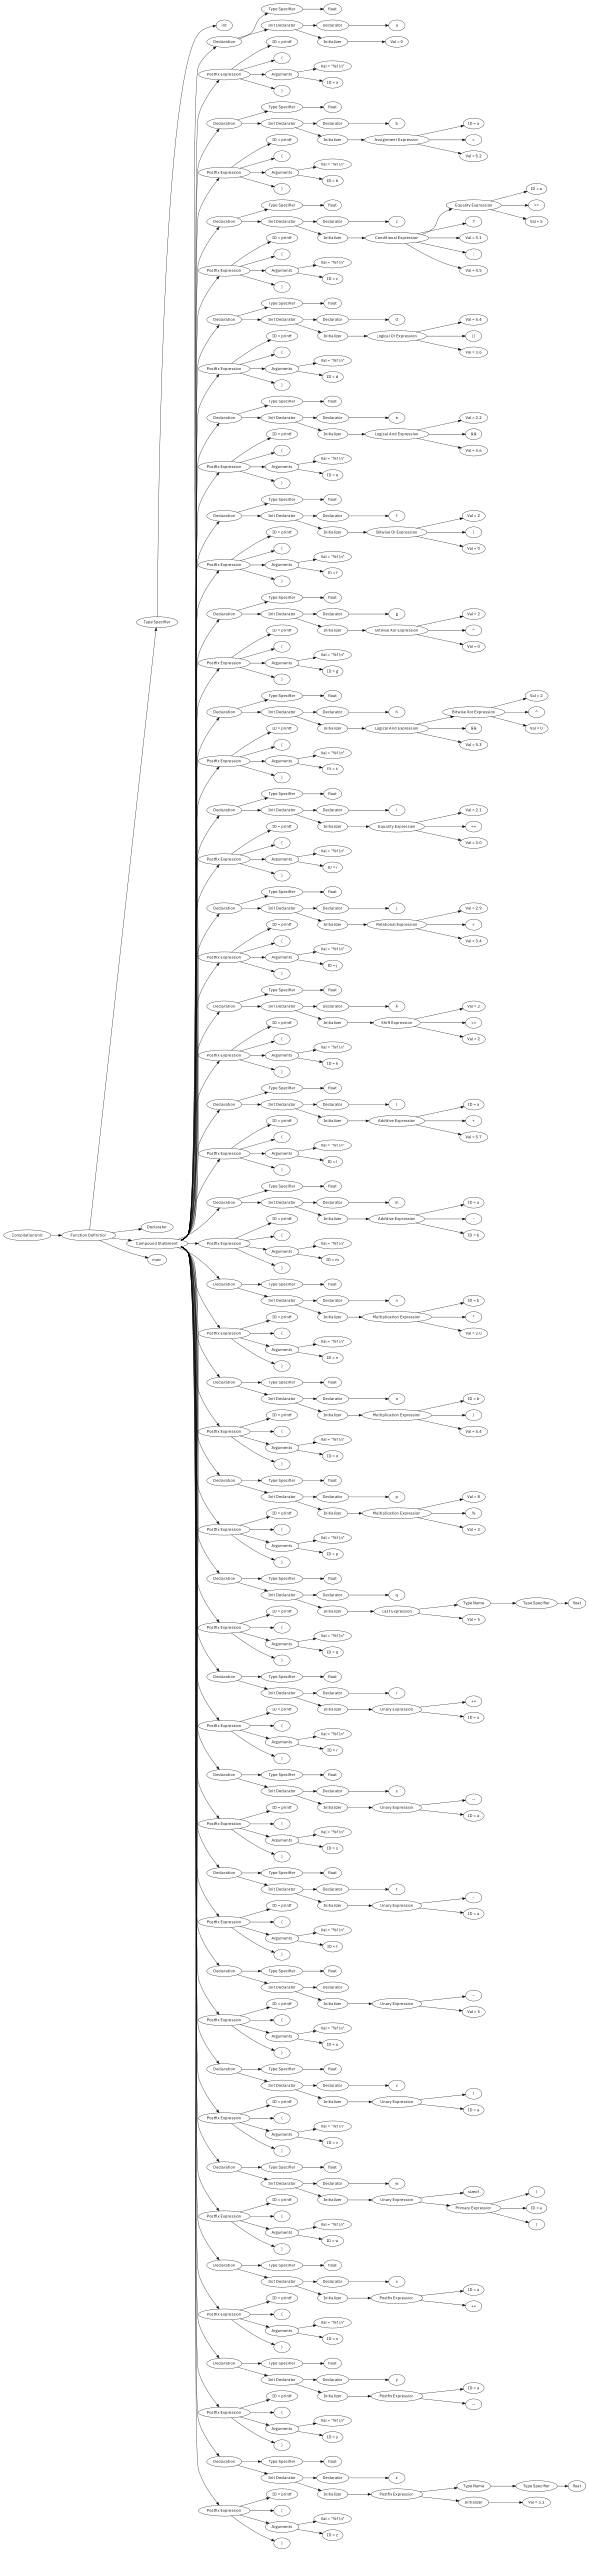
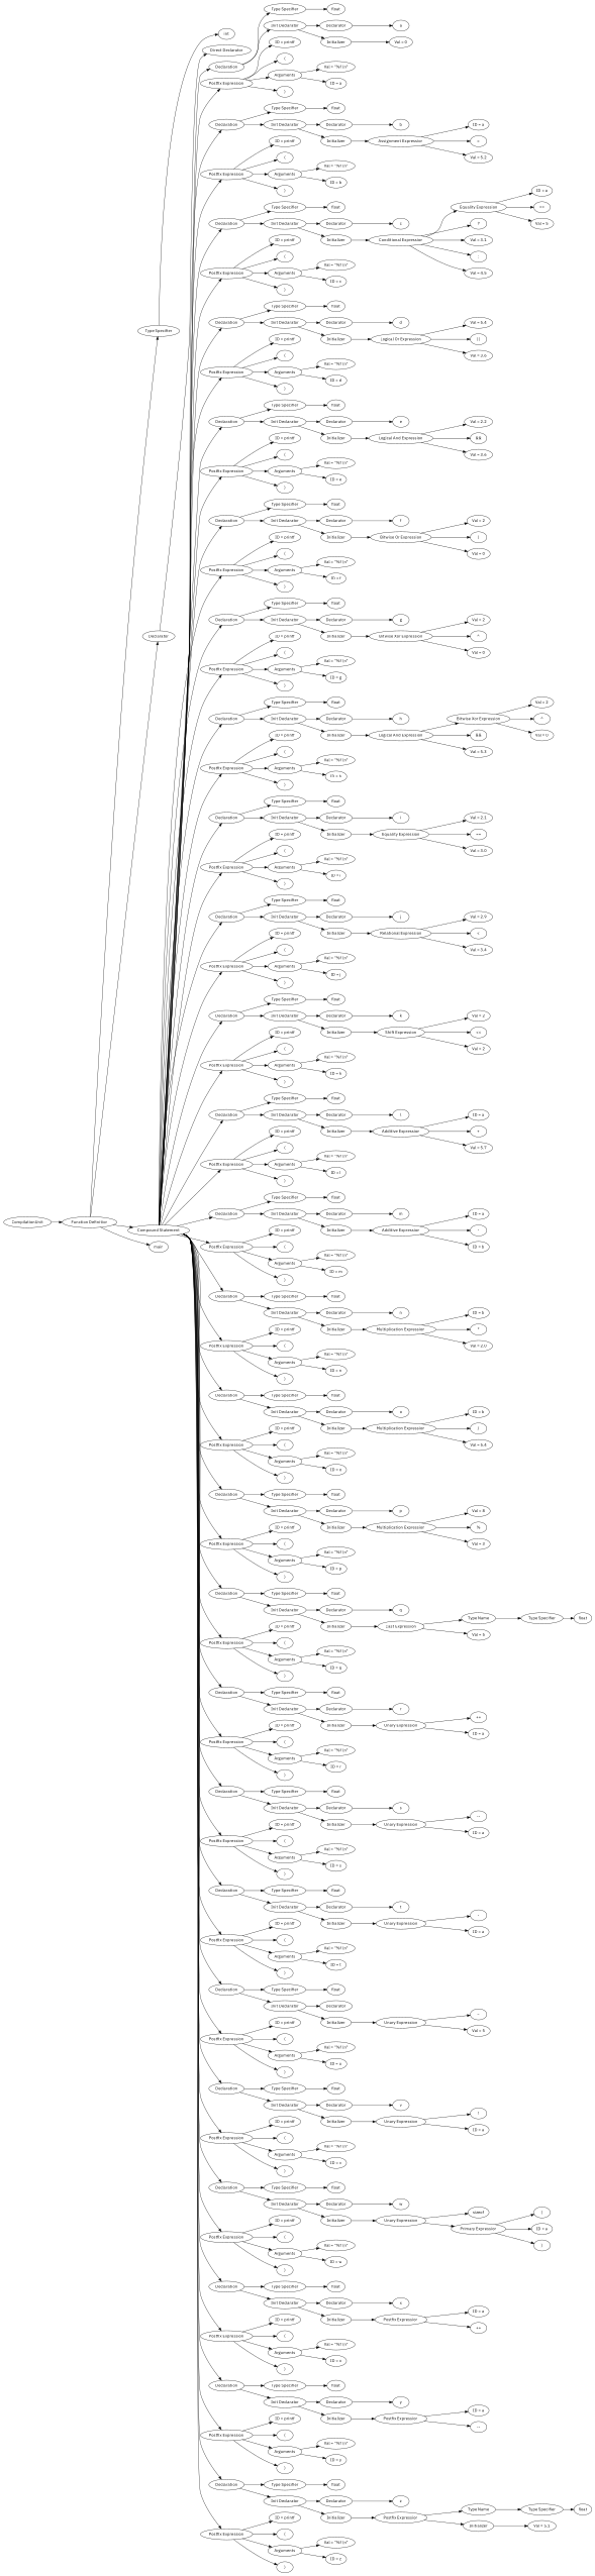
  digraph {
    fontname="IBM Plex Sans"
    rankdir=LR
    node [fontname="IBM Plex Sans"]
    edge [fontname="IBM Plex Sans"]
    n1 [label=CompilationUnit]
    n2 [label="Function Definition"]
    n3 [label="Type Specifier"]
    n4 [label=Declarator]
    n5 [label="Compound Statement"]
    n6 [label=main]
    n7 [label=int]
+   n8 [label="Direct Declarator"]
    n9 [label=Declaration]
    n10 [label="Postfix Expression"]
    n11 [label=Declaration]
    n12 [label="Postfix Expression"]
    n13 [label=Declaration]
    n14 [label="Postfix Expression"]
    n15 [label=Declaration]
    n16 [label="Postfix Expression"]
    n17 [label=Declaration]
    n18 [label="Postfix Expression"]
    n19 [label=Declaration]
    n20 [label="Postfix Expression"]
    n21 [label=Declaration]
    n22 [label="Postfix Expression"]
    n23 [label=Declaration]
    n24 [label="Postfix Expression"]
    n25 [label=Declaration]
    n26 [label="Postfix Expression"]
    n27 [label=Declaration]
    n28 [label="Postfix Expression"]
    n29 [label=Declaration]
    n30 [label="Postfix Expression"]
    n31 [label=Declaration]
    n32 [label="Postfix Expression"]
    n33 [label=Declaration]
    n34 [label="Postfix Expression"]
    n35 [label=Declaration]
    n36 [label="Postfix Expression"]
    n37 [label=Declaration]
    n38 [label="Postfix Expression"]
    n39 [label=Declaration]
    n40 [label="Postfix Expression"]
    n41 [label=Declaration]
    n42 [label="Postfix Expression"]
    n43 [label=Declaration]
    n44 [label="Postfix Expression"]
    n45 [label=Declaration]
    n46 [label="Postfix Expression"]
    n47 [label=Declaration]
    n48 [label="Postfix Expression"]
    n49 [label=Declaration]
    n50 [label="Postfix Expression"]
    n51 [label=Declaration]
    n52 [label="Postfix Expression"]
    n53 [label=Declaration]
    n54 [label="Postfix Expression"]
    n55 [label=Declaration]
    n56 [label="Postfix Expression"]
    n57 [label=Declaration]
    n58 [label="Postfix Expression"]
    n59 [label=Declaration]
    n60 [label="Postfix Expression"]
    n61 [label="Type Specifier"]
    n62 [label="Init Declarator"]
    n63 [label="ID = printf"]
    n64 [label="("]
    n65 [label=Arguments]
    n66 [label=")"]
    n67 [label="Type Specifier"]
    n68 [label="Init Declarator"]
    n69 [label="ID = printf"]
    n70 [label="("]
    n71 [label=Arguments]
    n72 [label=")"]
    n73 [label="Type Specifier"]
    n74 [label="Init Declarator"]
    n75 [label="ID = printf"]
    n76 [label="("]
    n77 [label=Arguments]
    n78 [label=")"]
    n79 [label="Type Specifier"]
    n80 [label="Init Declarator"]
    n81 [label="ID = printf"]
    n82 [label="("]
    n83 [label=Arguments]
    n84 [label=")"]
    n85 [label="Type Specifier"]
    n86 [label="Init Declarator"]
    n87 [label="ID = printf"]
    n88 [label="("]
    n89 [label=Arguments]
    n90 [label=")"]
    n91 [label="Type Specifier"]
    n92 [label="Init Declarator"]
    n93 [label="ID = printf"]
    n94 [label="("]
    n95 [label=Arguments]
    n96 [label=")"]
    n97 [label="Type Specifier"]
    n98 [label="Init Declarator"]
    n99 [label="ID = printf"]
    n100 [label="("]
    n101 [label=Arguments]
    n102 [label=")"]
    n103 [label="Type Specifier"]
    n104 [label="Init Declarator"]
    n105 [label="ID = printf"]
    n106 [label="("]
    n107 [label=Arguments]
    n108 [label=")"]
    n109 [label="Type Specifier"]
    n110 [label="Init Declarator"]
    n111 [label="ID = printf"]
    n112 [label="("]
    n113 [label=Arguments]
    n114 [label=")"]
    n115 [label="Type Specifier"]
    n116 [label="Init Declarator"]
    n117 [label="ID = printf"]
    n118 [label="("]
    n119 [label=Arguments]
    n120 [label=")"]
    n121 [label="Type Specifier"]
    n122 [label="Init Declarator"]
    n123 [label="ID = printf"]
    n124 [label="("]
    n125 [label=Arguments]
    n126 [label=")"]
    n127 [label="Type Specifier"]
    n128 [label="Init Declarator"]
    n129 [label="ID = printf"]
    n130 [label="("]
    n131 [label=Arguments]
    n132 [label=")"]
    n133 [label="Type Specifier"]
    n134 [label="Init Declarator"]
    n135 [label="ID = printf"]
    n136 [label="("]
    n137 [label=Arguments]
    n138 [label=")"]
    n139 [label="Type Specifier"]
    n140 [label="Init Declarator"]
    n141 [label="ID = printf"]
    n142 [label="("]
    n143 [label=Arguments]
    n144 [label=")"]
    n145 [label="Type Specifier"]
    n146 [label="Init Declarator"]
    n147 [label="ID = printf"]
    n148 [label="("]
    n149 [label=Arguments]
    n150 [label=")"]
    n151 [label="Type Specifier"]
    n152 [label="Init Declarator"]
    n153 [label="ID = printf"]
    n154 [label="("]
    n155 [label=Arguments]
    n156 [label=")"]
    n157 [label="Type Specifier"]
    n158 [label="Init Declarator"]
    n159 [label="ID = printf"]
    n160 [label="("]
    n161 [label=Arguments]
    n162 [label=")"]
    n163 [label="Type Specifier"]
    n164 [label="Init Declarator"]
    n165 [label="ID = printf"]
    n166 [label="("]
    n167 [label=Arguments]
    n168 [label=")"]
    n169 [label="Type Specifier"]
    n170 [label="Init Declarator"]
    n171 [label="ID = printf"]
    n172 [label="("]
    n173 [label=Arguments]
    n174 [label=")"]
    n175 [label="Type Specifier"]
    n176 [label="Init Declarator"]
    n177 [label="ID = printf"]
    n178 [label="("]
    n179 [label=Arguments]
    n180 [label=")"]
    n181 [label="Type Specifier"]
    n182 [label="Init Declarator"]
    n183 [label="ID = printf"]
    n184 [label="("]
    n185 [label=Arguments]
    n186 [label=")"]
    n187 [label="Type Specifier"]
    n188 [label="Init Declarator"]
    n189 [label="ID = printf"]
    n190 [label="("]
    n191 [label=Arguments]
    n192 [label=")"]
    n193 [label="Type Specifier"]
    n194 [label="Init Declarator"]
    n195 [label="ID = printf"]
    n196 [label="("]
    n197 [label=Arguments]
    n198 [label=")"]
    n199 [label="Type Specifier"]
    n200 [label="Init Declarator"]
    n201 [label="ID = printf"]
    n202 [label="("]
    n203 [label=Arguments]
    n204 [label=")"]
    n205 [label="Type Specifier"]
    n206 [label="Init Declarator"]
    n207 [label="ID = printf"]
    n208 [label="("]
    n209 [label=Arguments]
    n210 [label=")"]
    n211 [label="Type Specifier"]
    n212 [label="Init Declarator"]
    n213 [label="ID = printf"]
    n214 [label="("]
    n215 [label=Arguments]
    n216 [label=")"]
    n217 [label=float]
    n218 [label=Declarator]
    n219 [label=Initializer]
    n220 [label=a]
    n221 [label="Val = 0"]
    n222 [label="Val = \"%f \\n\""]
    n223 [label="ID = a"]
    n224 [label=float]
    n225 [label=Declarator]
    n226 [label=Initializer]
    n227 [label=b]
    n228 [label="Assignment Expression"]
    n229 [label="ID = a"]
    n230 [label="="]
    n231 [label="Val = 5.2"]
    n232 [label="Val = \"%f \\n\""]
    n233 [label="ID = b"]
    n234 [label=float]
    n235 [label=Declarator]
    n236 [label=Initializer]
    n237 [label=c]
    n238 [label="Conditional Expression"]
    n239 [label="Equality Expression"]
    n240 [label="?"]
    n241 [label="Val = 3.1"]
    n242 [label=":"]
    n243 [label="Val = 4.5"]
    n244 [label="ID = a"]
    n245 [label="=="]
    n246 [label="Val = 5"]
    n247 [label="Val = \"%f \\n\""]
    n248 [label="ID = c"]
    n249 [label=float]
    n250 [label=Declarator]
    n251 [label=Initializer]
    n252 [label=d]
    n253 [label="Logical Or Expression"]
    n254 [label="Val = 5.4"]
    n255 [label="||"]
    n256 [label="Val = 3.6"]
    n257 [label="Val = \"%f \\n\""]
    n258 [label="ID = d"]
    n259 [label=float]
    n260 [label=Declarator]
    n261 [label=Initializer]
    n262 [label=e]
    n263 [label="Logical And Expression"]
    n264 [label="Val = 2.2"]
    n265 [label="&&"]
    n266 [label="Val = 3.6"]
    n267 [label="Val = \"%f \\n\""]
    n268 [label="ID = e"]
    n269 [label=float]
    n270 [label=Declarator]
    n271 [label=Initializer]
    n272 [label=f]
    n273 [label="Bitwise Or Expression"]
    n274 [label="Val = 2"]
    n275 [label="|"]
    n276 [label="Val = 0"]
    n277 [label="Val = \"%f \\n\""]
    n278 [label="ID = f"]
    n279 [label=float]
    n280 [label=Declarator]
    n281 [label=Initializer]
    n282 [label=g]
    n283 [label="Bitwise Xor Expression"]
    n284 [label="Val = 2"]
    n285 [label="^"]
    n286 [label="Val = 0"]
    n287 [label="Val = \"%f \\n\""]
    n288 [label="ID = g"]
    n289 [label=float]
    n290 [label=Declarator]
    n291 [label=Initializer]
    n292 [label=h]
    n293 [label="Logical And Expression"]
    n294 [label="Bitwise Xor Expression"]
    n295 [label="&&"]
    n296 [label="Val = 5.3"]
    n297 [label="Val = 2"]
    n298 [label="^"]
    n299 [label="Val = 0"]
    n300 [label="Val = \"%f \\n\""]
    n301 [label="ID = h"]
    n302 [label=float]
    n303 [label=Declarator]
    n304 [label=Initializer]
    n305 [label=i]
    n306 [label="Equality Expression"]
    n307 [label="Val = 2.1"]
    n308 [label="=="]
    n309 [label="Val = 3.0"]
    n310 [label="Val = \"%f \\n\""]
    n311 [label="ID = i"]
    n312 [label=float]
    n313 [label=Declarator]
    n314 [label=Initializer]
    n315 [label=j]
    n316 [label="Relational Expression"]
    n317 [label="Val = 2.9"]
    n318 [label="<"]
    n319 [label="Val = 3.4"]
    n320 [label="Val = \"%f \\n\""]
    n321 [label="ID = j"]
    n322 [label=float]
    n323 [label=Declarator]
    n324 [label=Initializer]
    n325 [label=k]
    n326 [label="Shift Expression"]
    n327 [label="Val = 2"]
    n328 [label="<<"]
    n329 [label="Val = 2"]
    n330 [label="Val = \"%f \\n\""]
    n331 [label="ID = k"]
    n332 [label=float]
    n333 [label=Declarator]
    n334 [label=Initializer]
    n335 [label=l]
    n336 [label="Additive Expression"]
    n337 [label="ID = a"]
    n338 [label="+"]
    n339 [label="Val = 5.7"]
    n340 [label="Val = \"%f \\n\""]
    n341 [label="ID = l"]
    n342 [label=float]
    n343 [label=Declarator]
    n344 [label=Initializer]
    n345 [label=m]
    n346 [label="Additive Expression"]
    n347 [label="ID = a"]
    n348 [label="-"]
    n349 [label="ID = b"]
    n350 [label="Val = \"%f \\n\""]
    n351 [label="ID = m"]
    n352 [label=float]
    n353 [label=Declarator]
    n354 [label=Initializer]
    n355 [label=n]
    n356 [label="Multiplication Expression"]
    n357 [label="ID = b"]
    n358 [label="*"]
    n359 [label="Val = 2.0"]
    n360 [label="Val = \"%f \\n\""]
    n361 [label="ID = n"]
    n362 [label=float]
    n363 [label=Declarator]
    n364 [label=Initializer]
    n365 [label=o]
    n366 [label="Multiplication Expression"]
    n367 [label="ID = b"]
    n368 [label="/"]
    n369 [label="Val = 5.4"]
    n370 [label="Val = \"%f \\n\""]
    n371 [label="ID = o"]
    n372 [label=float]
    n373 [label=Declarator]
    n374 [label=Initializer]
    n375 [label=p]
    n376 [label="Multiplication Expression"]
    n377 [label="Val = 8"]
    n378 [label="%"]
    n379 [label="Val = 3"]
    n380 [label="Val = \"%f \\n\""]
    n381 [label="ID = p"]
    n382 [label=float]
    n383 [label=Declarator]
    n384 [label=Initializer]
    n385 [label=q]
    n386 [label="Cast Expression"]
    n387 [label="Type Name"]
    n388 [label="Val = 5"]
    n389 [label="Type Specifier"]
    n390 [label=float]
    n391 [label="Val = \"%f \\n\""]
    n392 [label="ID = q"]
    n393 [label=float]
    n394 [label=Declarator]
    n395 [label=Initializer]
    n396 [label=r]
    n397 [label="Unary Expression"]
    n398 [label="++"]
    n399 [label="ID = a"]
    n400 [label="Val = \"%f \\n\""]
    n401 [label="ID = r"]
    n402 [label=float]
    n403 [label=Declarator]
    n404 [label=Initializer]
    n405 [label=s]
    n406 [label="Unary Expression"]
    n407 [label="--"]
    n408 [label="ID = a"]
    n409 [label="Val = \"%f \\n\""]
    n410 [label="ID = s"]
    n411 [label=float]
    n412 [label=Declarator]
    n413 [label=Initializer]
    n414 [label=t]
    n415 [label="Unary Expression"]
    n416 [label="-"]
    n417 [label="ID = a"]
    n418 [label="Val = \"%f \\n\""]
    n419 [label="ID = t"]
    n420 [label=float]
    n421 [label=Declarator]
    n422 [label=Initializer]
    n423 [label="Unary Expression"]
    n424 [label="~"]
    n425 [label="Val = 5"]
    n426 [label="Val = \"%f \\n\""]
    n427 [label="ID = u"]
    n428 [label=float]
    n429 [label=Declarator]
    n430 [label=Initializer]
    n431 [label=v]
    n432 [label="Unary Expression"]
    n433 [label="!"]
    n434 [label="ID = a"]
    n435 [label="Val = \"%f \\n\""]
    n436 [label="ID = v"]
    n437 [label=float]
    n438 [label=Declarator]
    n439 [label=Initializer]
    n440 [label=w]
    n441 [label="Unary Expression"]
    n442 [label=sizeof]
    n443 [label="Primary Expression"]
    n444 [label="("]
    n445 [label="ID = a"]
    n446 [label=")"]
    n447 [label="Val = \"%f \\n\""]
    n448 [label="ID = w"]
    n449 [label=float]
    n450 [label=Declarator]
    n451 [label=Initializer]
    n452 [label=x]
    n453 [label="Postfix Expression"]
    n454 [label="ID = a"]
    n455 [label="++"]
    n456 [label="Val = \"%f \\n\""]
    n457 [label="ID = x"]
    n458 [label=float]
    n459 [label=Declarator]
    n460 [label=Initializer]
    n461 [label=y]
    n462 [label="Postfix Expression"]
    n463 [label="ID = a"]
    n464 [label="--"]
    n465 [label="Val = \"%f \\n\""]
    n466 [label="ID = y"]
    n467 [label=float]
    n468 [label=Declarator]
    n469 [label=Initializer]
    n470 [label=z]
    n471 [label="Postfix Expression"]
    n472 [label="Type Name"]
    n473 [label=Initializer]
    n474 [label="Type Specifier"]
    n475 [label="Val = 5.1"]
    n476 [label=float]
    n477 [label="Val = \"%f \\n\""]
    n478 [label="ID = z"]
    n1 -> n2
    n2 -> n3
    n2 -> n4
    n2 -> n5
    n2 -> n6
    n3 -> n7
+   n4 -> n8
    n5 -> n9
    n5 -> n10
    n5 -> n11
    n5 -> n12
    n5 -> n13
    n5 -> n14
    n5 -> n15
    n5 -> n16
    n5 -> n17
    n5 -> n18
    n5 -> n19
    n5 -> n20
    n5 -> n21
    n5 -> n22
    n5 -> n23
    n5 -> n24
    n5 -> n25
    n5 -> n26
    n5 -> n27
    n5 -> n28
    n5 -> n29
    n5 -> n30
    n5 -> n31
    n5 -> n32
    n5 -> n33
    n5 -> n34
    n5 -> n35
    n5 -> n36
    n5 -> n37
    n5 -> n38
    n5 -> n39
    n5 -> n40
    n5 -> n41
    n5 -> n42
    n5 -> n43
    n5 -> n44
    n5 -> n45
    n5 -> n46
    n5 -> n47
    n5 -> n48
    n5 -> n49
    n5 -> n50
    n5 -> n51
    n5 -> n52
    n5 -> n53
    n5 -> n54
    n5 -> n55
    n5 -> n56
    n5 -> n57
    n5 -> n58
    n5 -> n59
    n5 -> n60
    n9 -> n61
    n9 -> n62
    n10 -> n63
    n10 -> n64
    n10 -> n65
    n10 -> n66
    n11 -> n67
    n11 -> n68
    n12 -> n69
    n12 -> n70
    n12 -> n71
    n12 -> n72
    n13 -> n73
    n13 -> n74
    n14 -> n75
    n14 -> n76
    n14 -> n77
    n14 -> n78
    n15 -> n79
    n15 -> n80
    n16 -> n81
    n16 -> n82
    n16 -> n83
    n16 -> n84
    n17 -> n85
    n17 -> n86
    n18 -> n87
    n18 -> n88
    n18 -> n89
    n18 -> n90
    n19 -> n91
    n19 -> n92
    n20 -> n93
    n20 -> n94
    n20 -> n95
    n20 -> n96
    n21 -> n97
    n21 -> n98
    n22 -> n99
    n22 -> n100
    n22 -> n101
    n22 -> n102
    n23 -> n103
    n23 -> n104
    n24 -> n105
    n24 -> n106
    n24 -> n107
    n24 -> n108
    n25 -> n109
    n25 -> n110
    n26 -> n111
    n26 -> n112
    n26 -> n113
    n26 -> n114
    n27 -> n115
    n27 -> n116
    n28 -> n117
    n28 -> n118
    n28 -> n119
    n28 -> n120
    n29 -> n121
    n29 -> n122
    n30 -> n123
    n30 -> n124
    n30 -> n125
    n30 -> n126
    n31 -> n127
    n31 -> n128
    n32 -> n129
    n32 -> n130
    n32 -> n131
    n32 -> n132
    n33 -> n133
    n33 -> n134
    n34 -> n135
    n34 -> n136
    n34 -> n137
    n34 -> n138
    n35 -> n139
    n35 -> n140
    n36 -> n141
    n36 -> n142
    n36 -> n143
    n36 -> n144
    n37 -> n145
    n37 -> n146
    n38 -> n147
    n38 -> n148
    n38 -> n149
    n38 -> n150
    n39 -> n151
    n39 -> n152
    n40 -> n153
    n40 -> n154
    n40 -> n155
    n40 -> n156
    n41 -> n157
    n41 -> n158
    n42 -> n159
    n42 -> n160
    n42 -> n161
    n42 -> n162
    n43 -> n163
    n43 -> n164
    n44 -> n165
    n44 -> n166
    n44 -> n167
    n44 -> n168
    n45 -> n169
    n45 -> n170
    n46 -> n171
    n46 -> n172
    n46 -> n173
    n46 -> n174
    n47 -> n175
    n47 -> n176
    n48 -> n177
    n48 -> n178
    n48 -> n179
    n48 -> n180
    n49 -> n181
    n49 -> n182
    n50 -> n183
    n50 -> n184
    n50 -> n185
    n50 -> n186
    n51 -> n187
    n51 -> n188
    n52 -> n189
    n52 -> n190
    n52 -> n191
    n52 -> n192
    n53 -> n193
    n53 -> n194
    n54 -> n195
    n54 -> n196
    n54 -> n197
    n54 -> n198
    n55 -> n199
    n55 -> n200
    n56 -> n201
    n56 -> n202
    n56 -> n203
    n56 -> n204
    n57 -> n205
    n57 -> n206
    n58 -> n207
    n58 -> n208
    n58 -> n209
    n58 -> n210
    n59 -> n211
    n59 -> n212
    n60 -> n213
    n60 -> n214
    n60 -> n215
    n60 -> n216
    n61 -> n217
    n62 -> n218
    n62 -> n219
    n65 -> n222
    n65 -> n223
    n67 -> n224
    n68 -> n225
    n68 -> n226
    n71 -> n232
    n71 -> n233
    n73 -> n234
    n74 -> n235
    n74 -> n236
    n77 -> n247
    n77 -> n248
    n79 -> n249
    n80 -> n250
    n80 -> n251
    n83 -> n257
    n83 -> n258
    n85 -> n259
    n86 -> n260
    n86 -> n261
    n89 -> n267
    n89 -> n268
    n91 -> n269
    n92 -> n270
    n92 -> n271
    n95 -> n277
    n95 -> n278
    n97 -> n279
    n98 -> n280
    n98 -> n281
    n101 -> n287
    n101 -> n288
    n103 -> n289
    n104 -> n290
    n104 -> n291
    n107 -> n300
    n107 -> n301
    n109 -> n302
    n110 -> n303
    n110 -> n304
    n113 -> n310
    n113 -> n311
    n115 -> n312
    n116 -> n313
    n116 -> n314
    n119 -> n320
    n119 -> n321
    n121 -> n322
    n122 -> n323
    n122 -> n324
    n125 -> n330
    n125 -> n331
    n127 -> n332
    n128 -> n333
    n128 -> n334
    n131 -> n340
    n131 -> n341
    n133 -> n342
    n134 -> n343
    n134 -> n344
    n137 -> n350
    n137 -> n351
    n139 -> n352
    n140 -> n353
    n140 -> n354
    n143 -> n360
    n143 -> n361
    n145 -> n362
    n146 -> n363
    n146 -> n364
    n149 -> n370
    n149 -> n371
    n151 -> n372
    n152 -> n373
    n152 -> n374
    n155 -> n380
    n155 -> n381
    n157 -> n382
    n158 -> n383
    n158 -> n384
    n161 -> n391
    n161 -> n392
    n163 -> n393
    n164 -> n394
    n164 -> n395
    n167 -> n400
    n167 -> n401
    n169 -> n402
    n170 -> n403
    n170 -> n404
    n173 -> n409
    n173 -> n410
    n175 -> n411
    n176 -> n412
    n176 -> n413
    n179 -> n418
    n179 -> n419
    n181 -> n420
    n182 -> n421
    n182 -> n422
    n185 -> n426
    n185 -> n427
    n187 -> n428
    n188 -> n429
    n188 -> n430
    n191 -> n435
    n191 -> n436
    n193 -> n437
    n194 -> n438
    n194 -> n439
    n197 -> n447
    n197 -> n448
    n199 -> n449
    n200 -> n450
    n200 -> n451
    n203 -> n456
    n203 -> n457
    n205 -> n458
    n206 -> n459
    n206 -> n460
    n209 -> n465
    n209 -> n466
    n211 -> n467
    n212 -> n468
    n212 -> n469
    n215 -> n477
    n215 -> n478
    n218 -> n220
    n219 -> n221
    n225 -> n227
    n226 -> n228
    n228 -> n229
    n228 -> n230
    n228 -> n231
    n235 -> n237
    n236 -> n238
    n238 -> n239
    n238 -> n240
    n238 -> n241
    n238 -> n242
    n238 -> n243
    n239 -> n244
    n239 -> n245
    n239 -> n246
    n250 -> n252
    n251 -> n253
    n253 -> n254
    n253 -> n255
    n253 -> n256
    n260 -> n262
    n261 -> n263
    n263 -> n264
    n263 -> n265
    n263 -> n266
    n270 -> n272
    n271 -> n273
    n273 -> n274
    n273 -> n275
    n273 -> n276
    n280 -> n282
    n281 -> n283
    n283 -> n284
    n283 -> n285
    n283 -> n286
    n290 -> n292
    n291 -> n293
    n293 -> n294
    n293 -> n295
    n293 -> n296
    n294 -> n297
    n294 -> n298
    n294 -> n299
    n303 -> n305
    n304 -> n306
    n306 -> n307
    n306 -> n308
    n306 -> n309
    n313 -> n315
    n314 -> n316
    n316 -> n317
    n316 -> n318
    n316 -> n319
    n323 -> n325
    n324 -> n326
    n326 -> n327
    n326 -> n328
    n326 -> n329
    n333 -> n335
    n334 -> n336
    n336 -> n337
    n336 -> n338
    n336 -> n339
    n343 -> n345
    n344 -> n346
    n346 -> n347
    n346 -> n348
    n346 -> n349
    n353 -> n355
    n354 -> n356
    n356 -> n357
    n356 -> n358
    n356 -> n359
    n363 -> n365
    n364 -> n366
    n366 -> n367
    n366 -> n368
    n366 -> n369
    n373 -> n375
    n374 -> n376
    n376 -> n377
    n376 -> n378
    n376 -> n379
    n383 -> n385
    n384 -> n386
    n386 -> n387
    n386 -> n388
    n387 -> n389
    n389 -> n390
    n394 -> n396
    n395 -> n397
    n397 -> n398
    n397 -> n399
    n403 -> n405
    n404 -> n406
    n406 -> n407
    n406 -> n408
    n412 -> n414
    n413 -> n415
    n415 -> n416
    n415 -> n417
    n422 -> n423
    n423 -> n424
    n423 -> n425
    n429 -> n431
    n430 -> n432
    n432 -> n433
    n432 -> n434
    n438 -> n440
    n439 -> n441
    n441 -> n442
    n441 -> n443
    n443 -> n444
    n443 -> n445
    n443 -> n446
    n450 -> n452
    n451 -> n453
    n453 -> n454
    n453 -> n455
    n459 -> n461
    n460 -> n462
    n462 -> n463
    n462 -> n464
    n468 -> n470
    n469 -> n471
    n471 -> n472
    n471 -> n473
    n472 -> n474
    n473 -> n475
    n474 -> n476
  }
